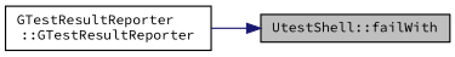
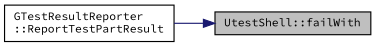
  digraph {
    rankdir=RL
    fontname="Source Code Pro"
    node [color=black fontname="Source Code Pro" fontsize=10 shape=record style=filled]
    n1 [fillcolor=grey75 fontcolor=black height=0.2 label="UtestShell::failWith" width=0.4]
-   n2 [fillcolor=white height=0.2 label="GTestResultReporter\l::GTestResultReporter" width=0.4]
+   n2 [fillcolor=white height=0.2 label="GTestResultReporter\l::ReportTestPartResult" width=0.4]
    n1 -> n2 [color=midnightblue dir=back fontname="Source Code Pro" fontsize=10 labelfontname=Helvetica labelfontsize=10 style=solid]
  }
